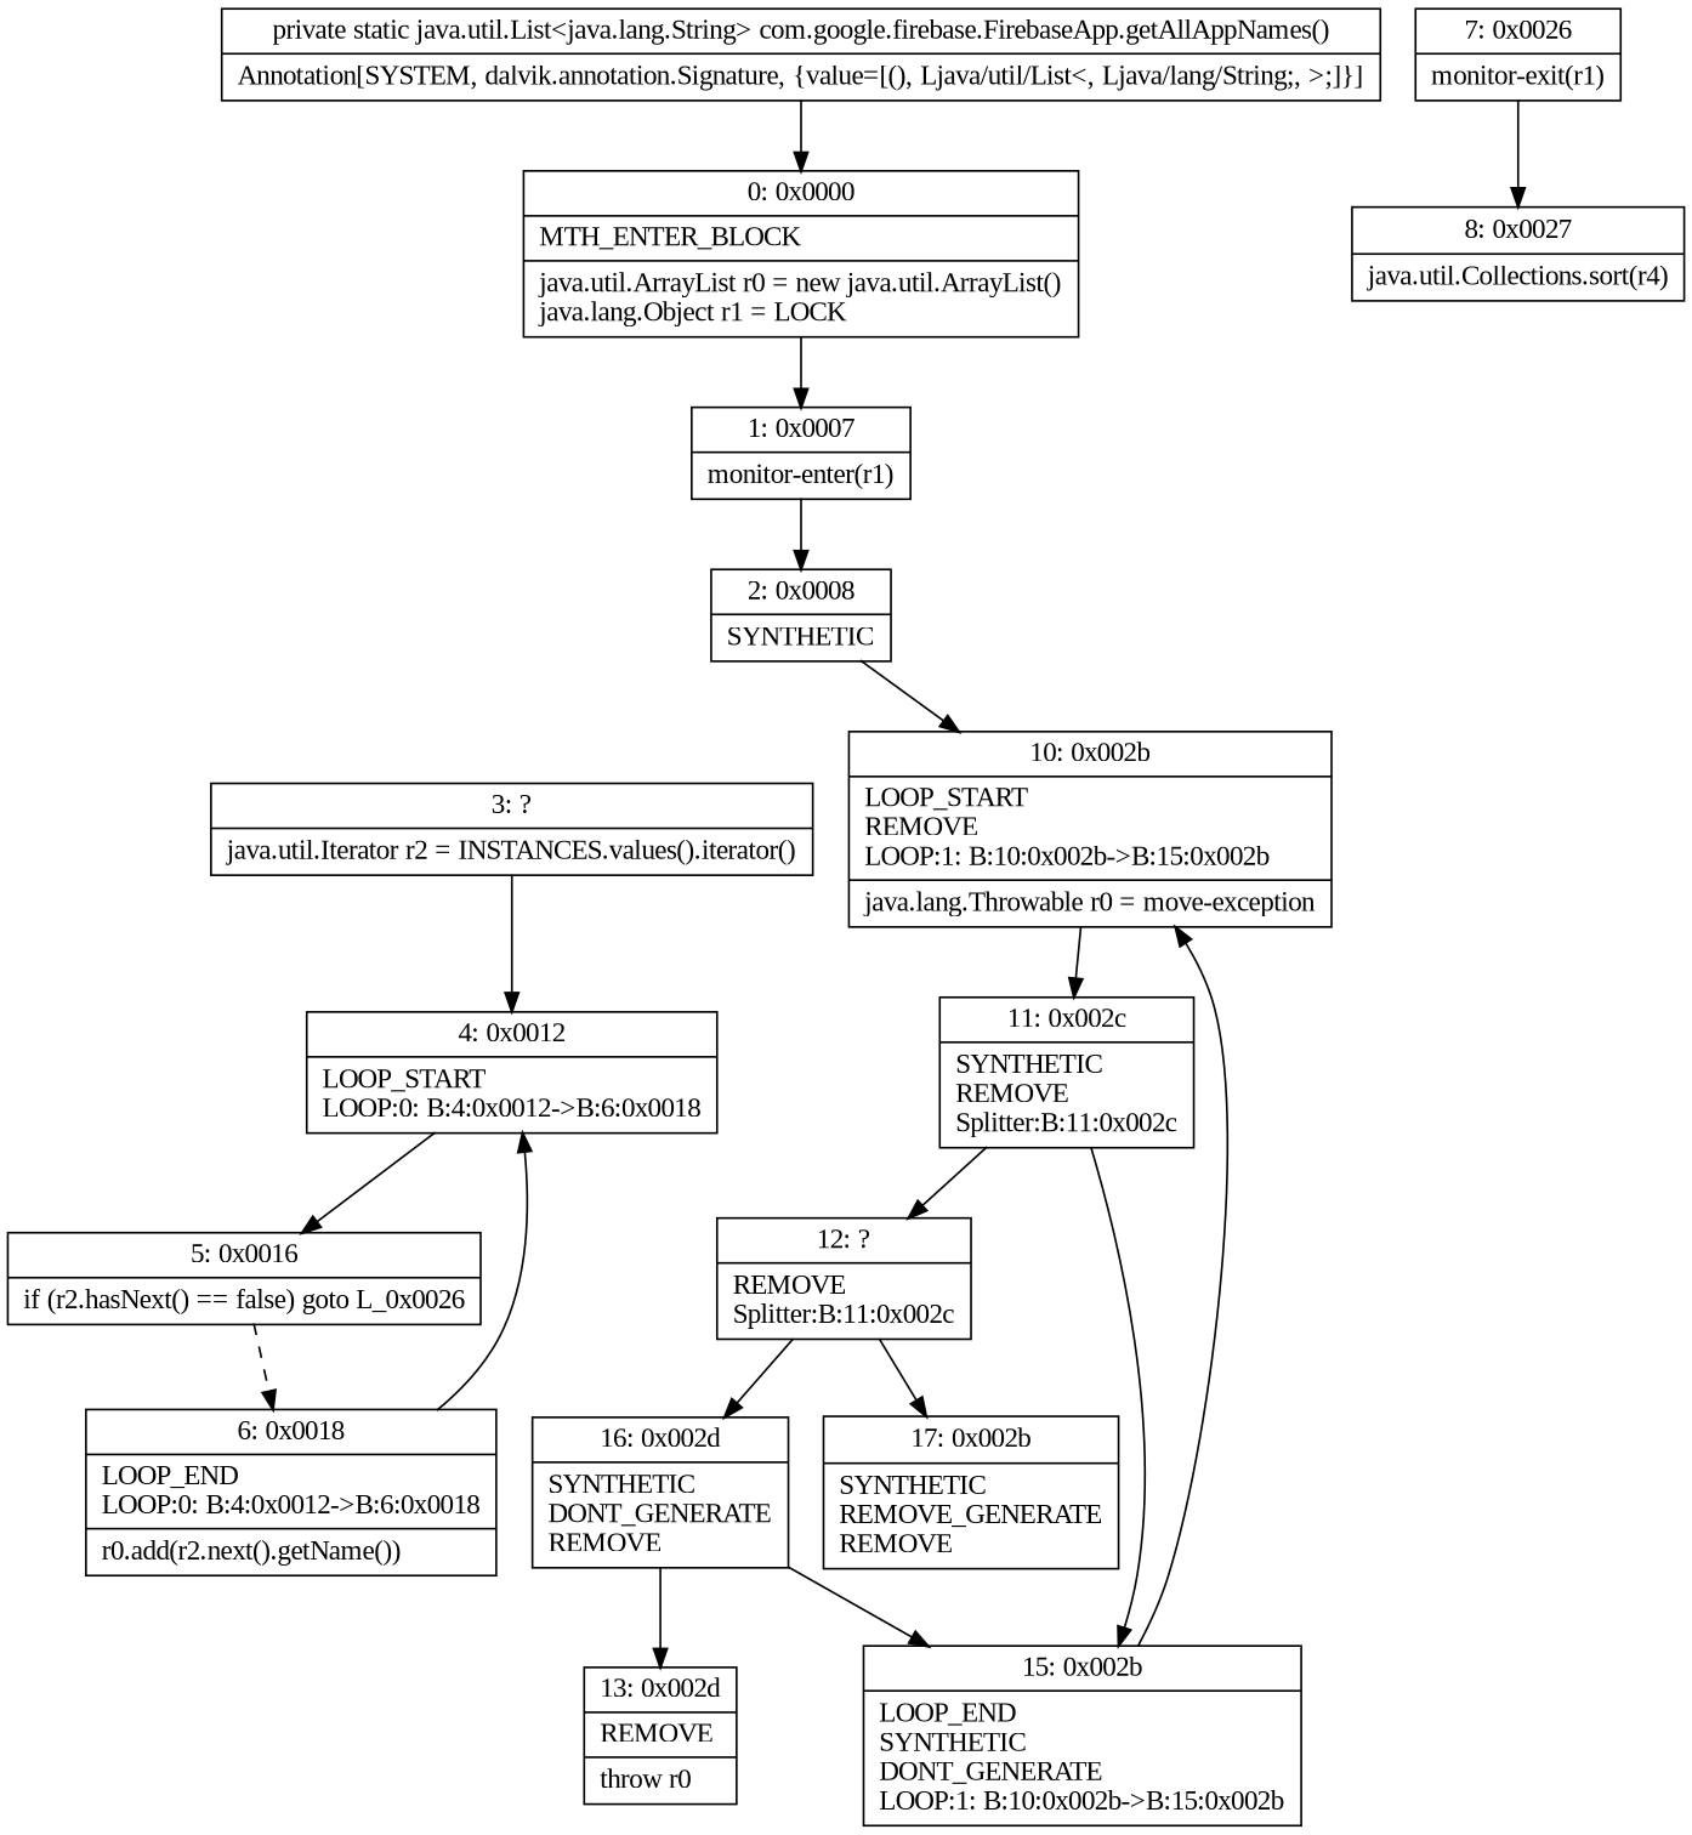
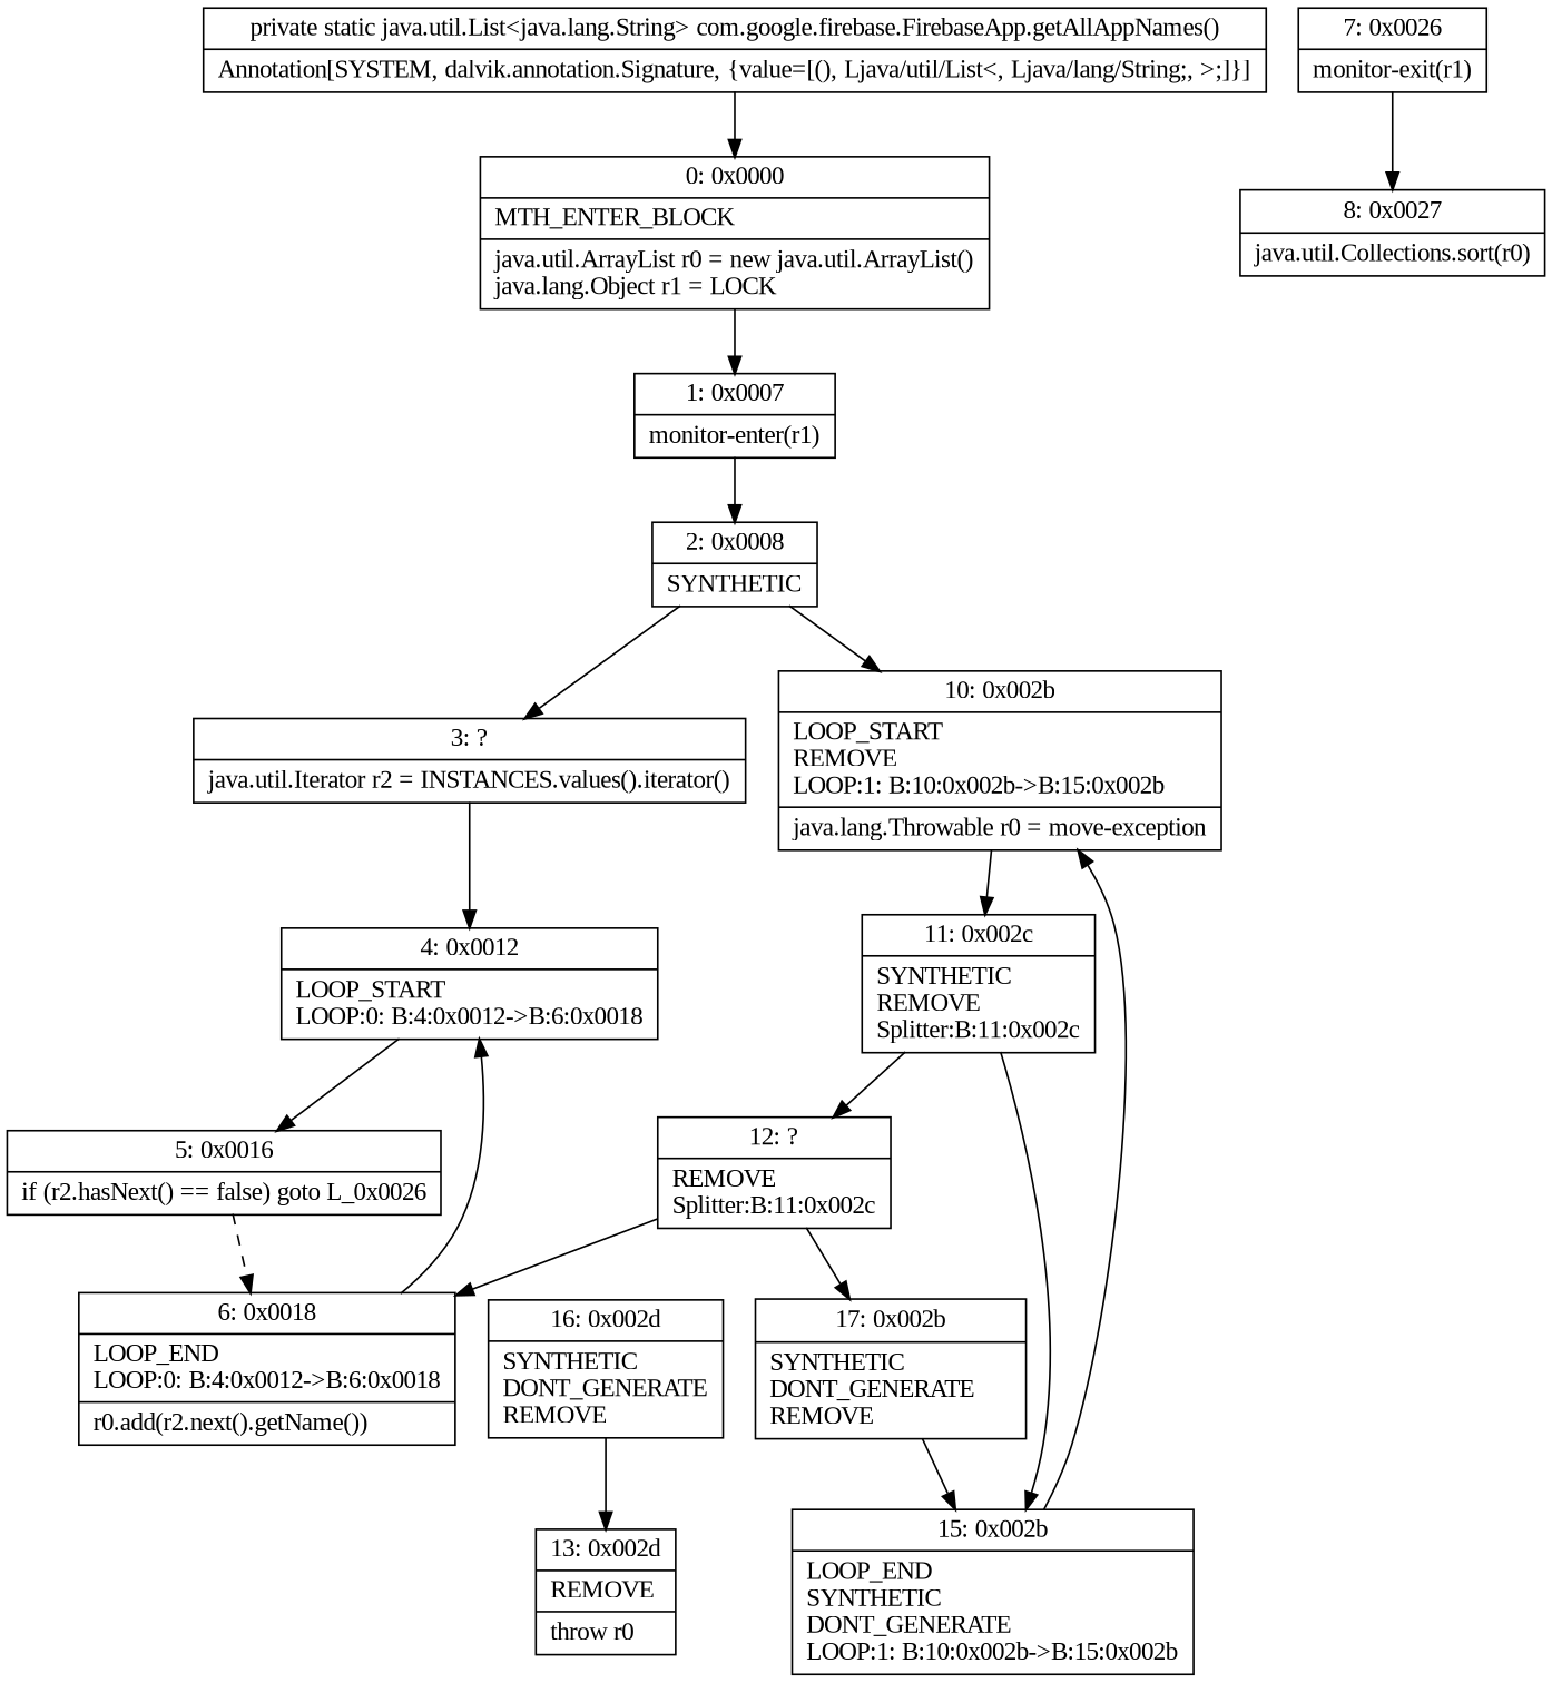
  digraph {
    fontname="Liberation Serif"
    node [fontname="Liberation Serif" shape=record]
    edge [fontname="Liberation Serif"]
    n1 [label="{0\:\ 0x0000|MTH_ENTER_BLOCK\l|java.util.ArrayList r0 = new java.util.ArrayList()\ljava.lang.Object r1 = LOCK\l}"]
    n2 [label="{1\:\ 0x0007|monitor\-enter(r1)\l}"]
    n3 [label="{2\:\ 0x0008|SYNTHETIC\l}"]
    n4 [label="{3\:\ ?|java.util.Iterator r2 = INSTANCES.values().iterator()\l}"]
    n5 [label="{10\:\ 0x002b|LOOP_START\lREMOVE\lLOOP:1: B:10:0x002b\-\>B:15:0x002b\l|java.lang.Throwable r0 = move\-exception\l}"]
    n6 [label="{4\:\ 0x0012|LOOP_START\lLOOP:0: B:4:0x0012\-\>B:6:0x0018\l}"]
    n7 [label="{11\:\ 0x002c|SYNTHETIC\lREMOVE\lSplitter:B:11:0x002c\l}"]
    n8 [label="{5\:\ 0x0016|if (r2.hasNext() == false) goto L_0x0026\l}"]
    n9 [label="{6\:\ 0x0018|LOOP_END\lLOOP:0: B:4:0x0012\-\>B:6:0x0018\l|r0.add(r2.next().getName())\l}"]
    n10 [label="{7\:\ 0x0026|monitor\-exit(r1)\l}"]
-   n11 [label="{8\:\ 0x0027|java.util.Collections.sort(r4)\l}"]
+   n11 [label="{8\:\ 0x0027|java.util.Collections.sort(r0)\l}"]
    n12 [label="{12\:\ ?|REMOVE\lSplitter:B:11:0x002c\l}"]
    n13 [label="{15\:\ 0x002b|LOOP_END\lSYNTHETIC\lDONT_GENERATE\lLOOP:1: B:10:0x002b\-\>B:15:0x002b\l}"]
    n14 [label="{16\:\ 0x002d|SYNTHETIC\lDONT_GENERATE\lREMOVE\l}"]
-   n15 [label="{17\:\ 0x002b|SYNTHETIC\lREMOVE_GENERATE\lREMOVE\l}"]
+   n15 [label="{17\:\ 0x002b|SYNTHETIC\lDONT_GENERATE\lREMOVE\l}"]
    n16 [label="{13\:\ 0x002d|REMOVE\l|throw r0\l}"]
    n17 [label="{private static java.util.List\<java.lang.String\> com.google.firebase.FirebaseApp.getAllAppNames()  | Annotation[SYSTEM, dalvik.annotation.Signature, \{value=[(), Ljava\/util\/List\<, Ljava\/lang\/String;, \>;]\}]\l}"]
    n1 -> n2
    n2 -> n3
+   n3 -> n4
    n3 -> n5
    n4 -> n6
    n5 -> n7
    n6 -> n8
    n7 -> n12
    n7 -> n13
    n8 -> n9 [style=dashed]
    n9 -> n6
    n10 -> n11
-   n12 -> n14
+   n12 -> n9
    n12 -> n15
    n13 -> n5
    n14 -> n16
-   n14 -> n13
+   n15 -> n13
    n17 -> n1
  }
